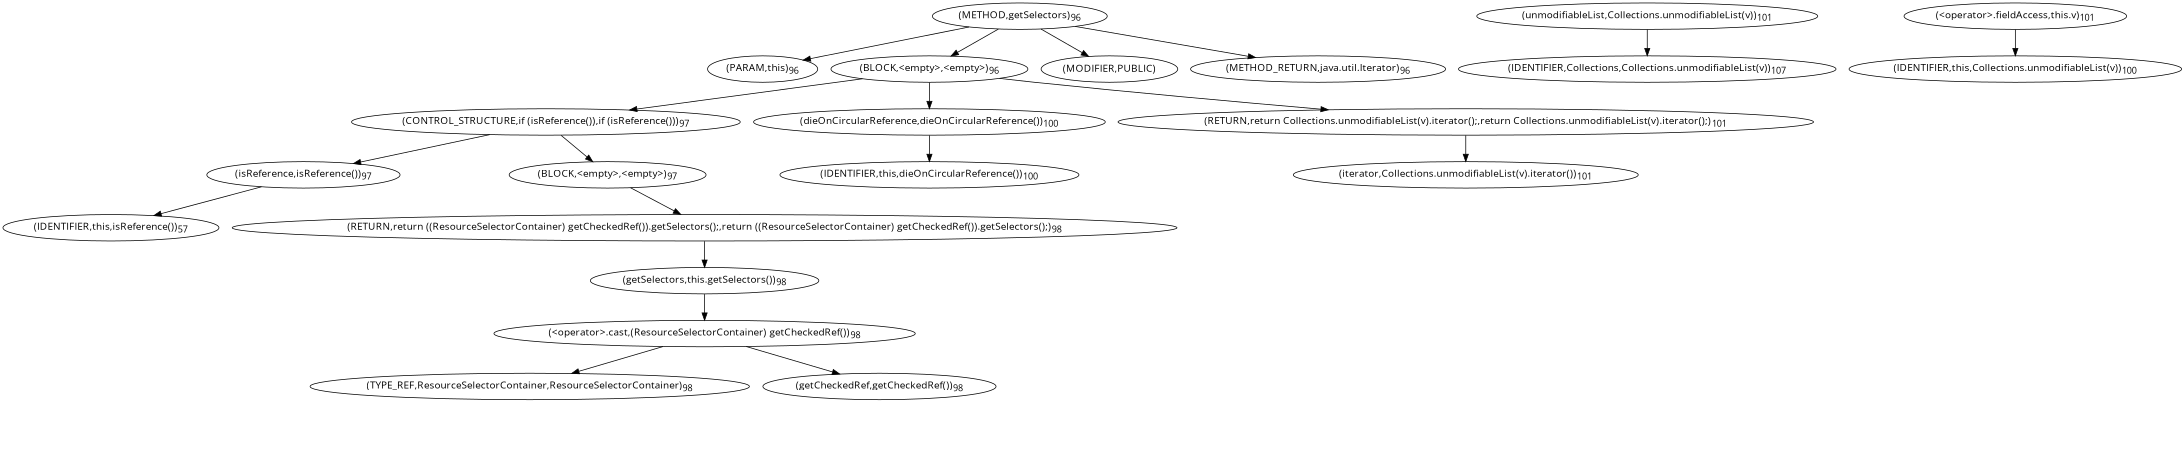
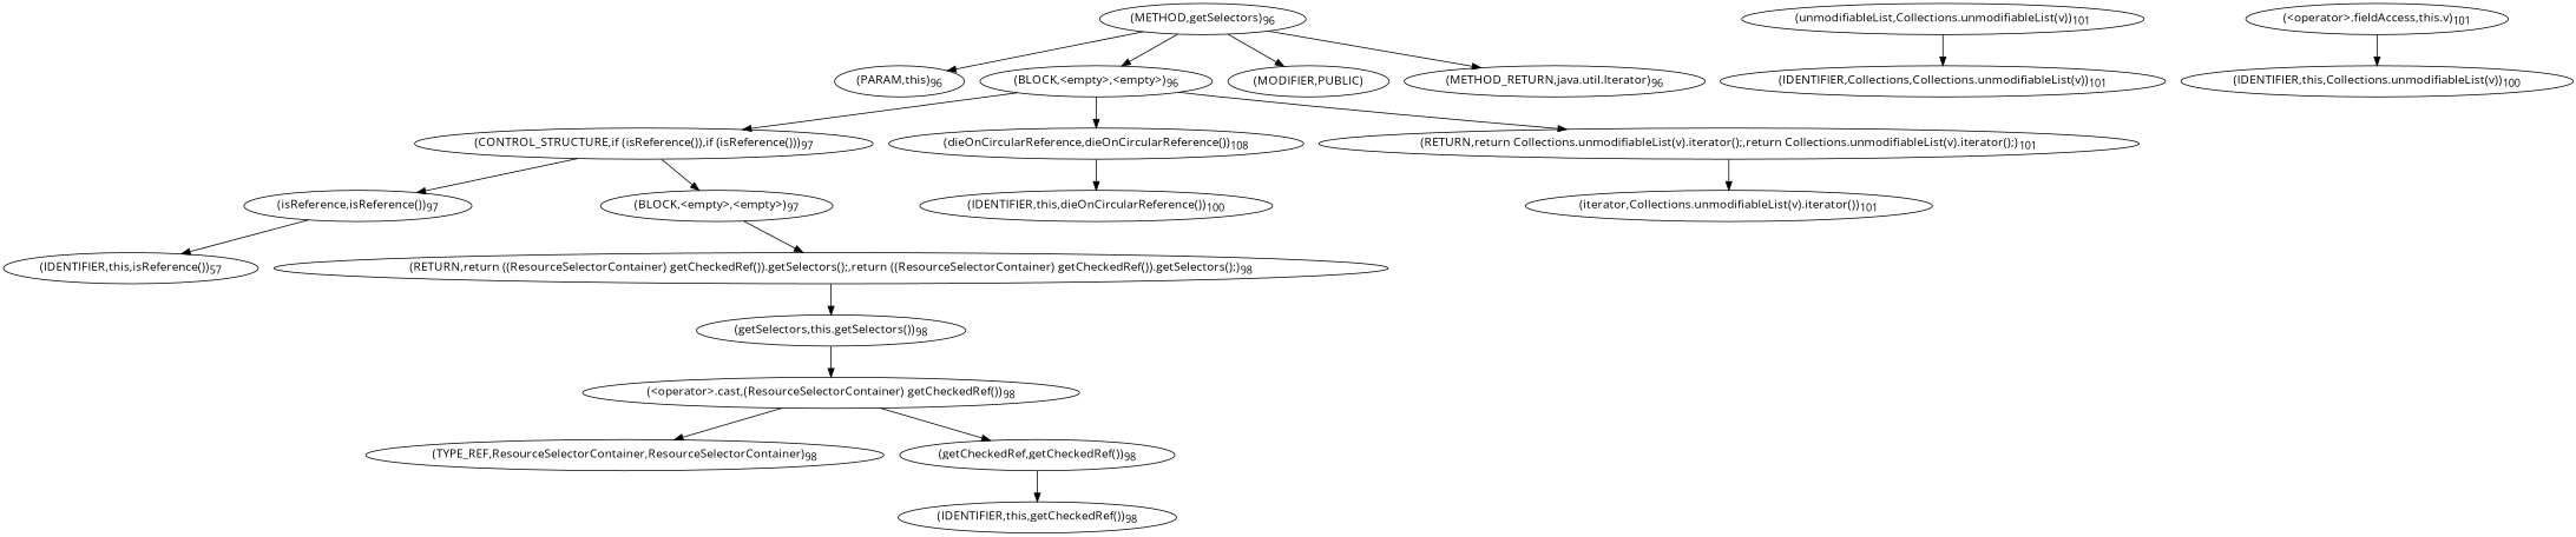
  digraph {
    fontname="Open Sans"
    node [fontname="Open Sans"]
    edge [fontname="Open Sans"]
    n1 [label=<(METHOD,getSelectors)<SUB>96</SUB>>]
    n2 [label=<(PARAM,this)<SUB>96</SUB>>]
    n3 [label=<(BLOCK,&lt;empty&gt;,&lt;empty&gt;)<SUB>96</SUB>>]
    n4 [label=<(MODIFIER,PUBLIC)>]
    n5 [label=<(METHOD_RETURN,java.util.Iterator)<SUB>96</SUB>>]
    n6 [label=<(CONTROL_STRUCTURE,if (isReference()),if (isReference()))<SUB>97</SUB>>]
-   n7 [label=<(dieOnCircularReference,dieOnCircularReference())<SUB>100</SUB>>]
+   n7 [label=<(dieOnCircularReference,dieOnCircularReference())<SUB>108</SUB>>]
    n8 [label=<(RETURN,return Collections.unmodifiableList(v).iterator();,return Collections.unmodifiableList(v).iterator();)<SUB>101</SUB>>]
    n9 [label=<(isReference,isReference())<SUB>97</SUB>>]
    n10 [label=<(BLOCK,&lt;empty&gt;,&lt;empty&gt;)<SUB>97</SUB>>]
    n11 [label=<(IDENTIFIER,this,dieOnCircularReference())<SUB>100</SUB>>]
    n12 [label=<(iterator,Collections.unmodifiableList(v).iterator())<SUB>101</SUB>>]
    n13 [label=<(IDENTIFIER,this,isReference())<SUB>57</SUB>>]
    n14 [label=<(RETURN,return ((ResourceSelectorContainer) getCheckedRef()).getSelectors();,return ((ResourceSelectorContainer) getCheckedRef()).getSelectors();)<SUB>98</SUB>>]
    n15 [label=<(getSelectors,this.getSelectors())<SUB>98</SUB>>]
    n16 [label=<(&lt;operator&gt;.cast,(ResourceSelectorContainer) getCheckedRef())<SUB>98</SUB>>]
    n17 [label=<(TYPE_REF,ResourceSelectorContainer,ResourceSelectorContainer)<SUB>98</SUB>>]
    n18 [label=<(getCheckedRef,getCheckedRef())<SUB>98</SUB>>]
+   n19 [label=<(IDENTIFIER,this,getCheckedRef())<SUB>98</SUB>>]
    n20 [label=<(unmodifiableList,Collections.unmodifiableList(v))<SUB>101</SUB>>]
-   n21 [label=<(IDENTIFIER,Collections,Collections.unmodifiableList(v))<SUB>107</SUB>>]
+   n21 [label=<(IDENTIFIER,Collections,Collections.unmodifiableList(v))<SUB>101</SUB>>]
    n22 [label=<(&lt;operator&gt;.fieldAccess,this.v)<SUB>101</SUB>>]
    n23 [label=<(IDENTIFIER,this,Collections.unmodifiableList(v))<SUB>100</SUB>>]
    n1 -> n2
    n1 -> n3
    n1 -> n4
    n1 -> n5
    n3 -> n6
    n3 -> n7
    n3 -> n8
    n6 -> n9
    n6 -> n10
    n7 -> n11
    n8 -> n12
    n9 -> n13
    n10 -> n14
    n14 -> n15
    n15 -> n16
    n16 -> n17
    n16 -> n18
+   n18 -> n19
    n20 -> n21
    n22 -> n23
  }
